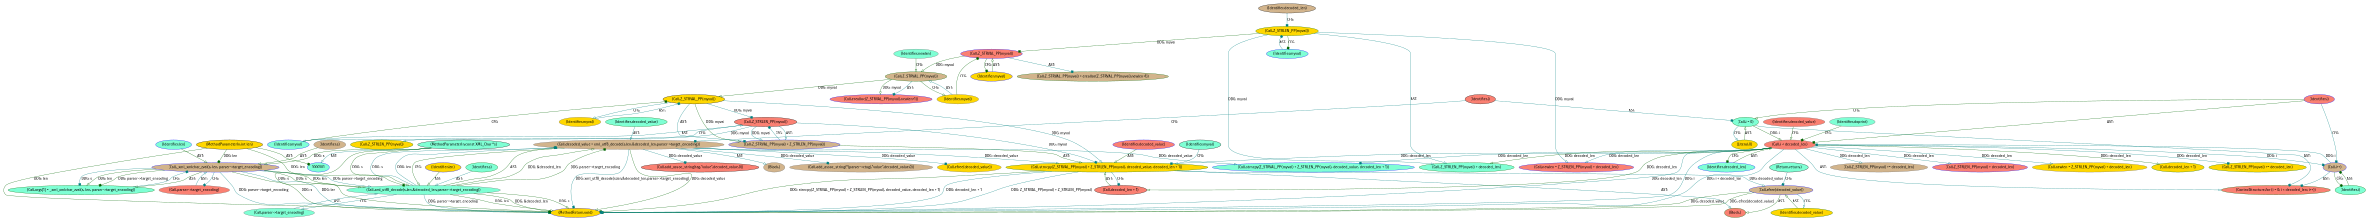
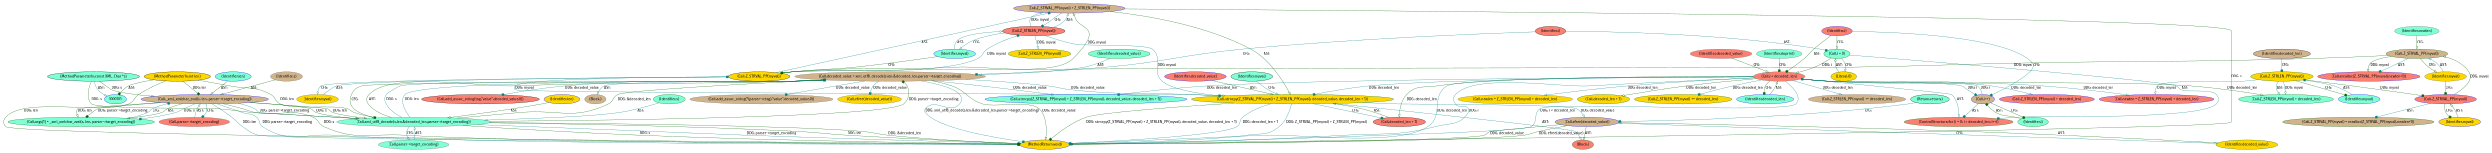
  digraph {
    fontname="Fira Sans"
    node [color=blue fillcolor=aquamarine fontname="Fira Sans" style=filled]
    edge [arrowhead=onormal color=teal fontname="Fira Sans"]
    n1 [color=darkgreen fillcolor=gold label="(Call,strncpy(Z_STRVAL_PP(myval) + Z_STRLEN_PP(myval), decoded_value, decoded_len + 1))"]
    n2 [fillcolor=tan label="(Call,efree(decoded_value))"]
    n3 [color=black fillcolor=salmon label="(Call,decoded_len + 1)"]
    n4 [fillcolor=gold label="(MethodReturn,void)"]
    n5 [color=darkgreen fillcolor=salmon label="(Block,)"]
    n6 [color=darkgreen fillcolor=gold label="(Identifier,decoded_value)"]
    n7 [color=black fillcolor=gold label="(Call,Z_STRVAL_PP(myval))"]
    n8 [color=black fillcolor=salmon label="(Call,Z_STRLEN_PP(myval))"]
    n9 [color=gray40 fillcolor=gold label="(Identifier,myval)"]
    n10 [fillcolor=tan label="(Call,Z_STRVAL_PP(myval) + Z_STRLEN_PP(myval))"]
    n11 [label="(Identifier,myval)"]
    n12 [color=darkgreen fillcolor=gold label="(Call,Z_STRLEN_PP(myval))"]
    n13 [color=darkgreen fillcolor=tan label="(Call,Z_STRVAL_PP(myval))"]
    n14 [color=gray40 fillcolor=gold label="(Identifier,myval)"]
    n15 [fillcolor=salmon label="(Call,erealloc(Z_STRVAL_PP(myval),newlen+1))"]
    n16 [fillcolor=salmon label="(Call,Z_STRVAL_PP(myval))"]
    n17 [color=darkgreen fillcolor=tan label="(Call,Z_STRVAL_PP(myval) = erealloc(Z_STRVAL_PP(myval),newlen+1))"]
    n18 [fillcolor=gold label="(Identifier,myval)"]
    n19 [color=darkgreen fillcolor=gold label="(Call,Z_STRLEN_PP(myval))"]
    n20 [fillcolor=salmon label="(Call,newlen = Z_STRLEN_PP(myval) + decoded_len)"]
    n21 [label="(Identifier,myval)"]
    n22 [color=darkgreen label="(Call,Z_STRLEN_PP(myval) + decoded_len)"]
    n23 [color=gray40 fillcolor=tan label="(Call,decoded_value = xml_utf8_decode(s,len,&decoded_len,parser->target_encoding))"]
    n24 [color=gray40 label="(Call,xml_utf8_decode(s,len,&decoded_len,parser->target_encoding))"]
    n25 [color=black fillcolor=salmon label="(Call,add_assoc_string(tag,\"value\",decoded_value,0))"]
    n26 [color=gray40 fillcolor=tan label="(Block,)"]
    n27 [color=gray40 fillcolor=tan label="(Call,add_assoc_string(*(parser->ctag),\"value\",decoded_value,0))"]
    n28 [label="(Call,strncpy(Z_STRVAL_PP(myval) + Z_STRLEN_PP(myval), decoded_value, decoded_len + 1))"]
    n29 [color=gray40 fillcolor=gold label="(Call,efree(decoded_value))"]
    n30 [color=gray40 label="(Call,parser->target_encoding)"]
    n31 [fillcolor=tan label="(Call,_xml_xmlchar_zval(s, len, parser->target_encoding))"]
    n32 [color=darkgreen label="(Call,args[1] = _xml_xmlchar_zval(s, len, parser->target_encoding))"]
    n33 [color=gray40 fillcolor=salmon label="(Call,parser->target_encoding)"]
    n34 [color=black label="(MethodParameterIn,const XML_Char *s)"]
    1000101
    n36 [color=black fillcolor=gold label="(MethodParameterIn,int len)"]
    n37 [color=gray40 fillcolor=salmon label="(Call,i < decoded_len)"]
    n38 [fillcolor=tan label="(Call,i++)"]
    n39 [color=darkgreen fillcolor=salmon label="(ControlStructure,for (i = 0; i < decoded_len; i++))"]
    n40 [color=gray40 fillcolor=tan label="(Call,Z_STRLEN_PP(myval) += decoded_len)"]
    n41 [fillcolor=salmon label="(Call,Z_STRLEN_PP(myval) + decoded_len)"]
    n42 [color=gray40 fillcolor=gold label="(Call,newlen = Z_STRLEN_PP(myval) + decoded_len)"]
    n43 [color=darkgreen fillcolor=gold label="(Call,decoded_len + 1)"]
    n44 [color=darkgreen fillcolor=gold label="(Call,Z_STRLEN_PP(myval) += decoded_len)"]
    n45 [label="(Identifier,decoded_len)"]
    n46 [color=darkgreen label="(Identifier,i)"]
    n47 [color=darkgreen label="(Call,i = 0)"]
    n48 [color=darkgreen fillcolor=gold label="(Literal,0)"]
    n49 [fillcolor=salmon label="(Identifier,decoded_value)"]
    n50 [color=gray40 label="(Identifier,newlen)"]
    n51 [color=gray40 fillcolor=salmon label="(Identifier,decoded_value)"]
    n52 [color=black label="(Return,return;)"]
    n53 [color=black fillcolor=salmon label="(Identifier,i)"]
    n54 [label="(Identifier,len)"]
    n55 [color=gray40 fillcolor=tan label="(Identifier,s)"]
    n56 [color=black fillcolor=tan label="(Identifier,decoded_len)"]
    n57 [fillcolor=salmon label="(Identifier,i)"]
    n58 [color=black label="(Identifier,myval)"]
    n59 [color=darkgreen label="(Identifier,decoded_value)"]
    n60 [fillcolor=gold label="(Identifier,len)"]
    n61 [color=gray40 label="(Identifier,doprint)"]
    n62 [color=darkgreen label="(Identifier,s)"]
    n1 -> n2 [label="DDG: decoded_value"]
    n1 -> n3 [arrowhead=box label="CFG: "]
    n1 -> n4 [label="DDG: Z_STRVAL_PP(myval) + Z_STRLEN_PP(myval)"]
    n1 -> n4 [arrowhead=box color=darkgreen label="DDG: strncpy(Z_STRVAL_PP(myval) + Z_STRLEN_PP(myval), decoded_value, decoded_len + 1)"]
    n1 -> n4 [label="DDG: decoded_len + 1"]
    n1 -> n5 [label="AST: "]
    n2 -> n4 [color=darkgreen label="DDG: decoded_value"]
    n2 -> n4 [color=darkgreen label="DDG: efree(decoded_value)"]
    n2 -> n5 [color=darkgreen label="AST: "]
    n2 -> n6 [label="CFG: "]
    n3 -> n1 [color=darkgreen label="AST: "]
    n6 -> n2 [color=darkgreen label="AST: "]
    n7 -> n1 [label="DDG: myval"]
    n7 -> n8 [arrowhead=box label="DDG: myval"]
    n7 -> n9 [label="CFG: "]
    n7 -> n10 [arrowhead=box label="AST: "]
    n7 -> n10 [color=darkgreen label="DDG: myval"]
    n8 -> n1 [arrowhead=box label="DDG: myval"]
    n8 -> n10 [label="AST: "]
    n8 -> n10 [label="DDG: myval"]
    n8 -> n11 [label="CFG: "]
    n8 -> n12 [label="DDG: myval"]
    n9 -> n7 [arrowhead=box label="AST: "]
    n10 -> n1 [color=darkgreen label="AST: "]
    n10 -> n8 [arrowhead=box label="CFG: "]
    n11 -> n7 [arrowhead=box color=darkgreen label="CFG: "]
    n11 -> n8 [label="AST: "]
    n13 -> n7 [color=darkgreen label="DDG: myval"]
    n13 -> n14 [color=darkgreen label="CFG: "]
    n13 -> n15 [arrowhead=box label="AST: "]
    n13 -> n15 [color=darkgreen label="DDG: myval"]
    n14 -> n13 [label="AST: "]
    n14 -> n16 [arrowhead=box color=darkgreen label="CFG: "]
    n16 -> n13 [color=darkgreen label="DDG: myval"]
    n16 -> n17 [arrowhead=box label="AST: "]
    n16 -> n18 [arrowhead=box color=darkgreen label="CFG: "]
    n18 -> n16 [color=darkgreen label="AST: "]
    n19 -> n16 [arrowhead=box color=darkgreen label="DDG: myval"]
    n19 -> n20 [label="DDG: myval"]
    n19 -> n21 [arrowhead=box color=darkgreen label="CFG: "]
    n19 -> n22 [label="AST: "]
    n19 -> n22 [label="DDG: myval"]
    n21 -> n19 [arrowhead=box label="AST: "]
    n23 -> n1 [label="DDG: decoded_value"]
    n23 -> n4 [arrowhead=box label="DDG: xml_utf8_decode(s,len,&decoded_len,parser->target_encoding)"]
    n23 -> n4 [color=darkgreen label="DDG: decoded_value"]
    n23 -> n24 [color=darkgreen label="CFG: "]
    n23 -> n25 [arrowhead=box label="DDG: decoded_value"]
    n23 -> n26 [label="AST: "]
    n23 -> n27 [arrowhead=box label="DDG: decoded_value"]
    n23 -> n28 [label="DDG: decoded_value"]
    n23 -> n29 [arrowhead=box label="DDG: decoded_value"]
    n24 -> n4 [color=darkgreen label="DDG: s"]
    n24 -> n4 [arrowhead=box label="DDG: parser->target_encoding"]
    n24 -> n4 [color=darkgreen label="DDG: len"]
    n24 -> n4 [color=darkgreen label="DDG: &decoded_len"]
    n24 -> n23 [arrowhead=box color=darkgreen label="AST: "]
    n24 -> n23 [arrowhead=box label="DDG: s"]
    n24 -> n23 [arrowhead=box label="DDG: len"]
    n24 -> n23 [color=darkgreen label="DDG: &decoded_len"]
    n24 -> n23 [arrowhead=box color=darkgreen label="DDG: parser->target_encoding"]
    n24 -> n30 [label="CFG: "]
    n30 -> n24 [label="AST: "]
    n31 -> n4 [arrowhead=box color=darkgreen label="DDG: s"]
    n31 -> n4 [arrowhead=box label="DDG: len"]
    n31 -> n4 [arrowhead=box label="DDG: parser->target_encoding"]
    n31 -> n24 [color=darkgreen label="DDG: s"]
    n31 -> n24 [color=darkgreen label="DDG: len"]
    n31 -> n24 [label="DDG: parser->target_encoding"]
    n31 -> n32 [color=darkgreen label="AST: "]
    n31 -> n32 [arrowhead=box label="DDG: s"]
    n31 -> n32 [color=darkgreen label="DDG: len"]
    n31 -> n32 [arrowhead=box color=darkgreen label="DDG: parser->target_encoding"]
    n31 -> n33 [arrowhead=box label="CFG: "]
    n32 -> n31 [arrowhead=box label="CFG: "]
    n33 -> n31 [label="AST: "]
-   n34 -> n4 [color=darkgreen label="DDG: s"]
+   n10 -> n4 [color=darkgreen label="DDG: s"]
    n34 -> n24 [color=darkgreen label="DDG: s"]
    n34 -> n31 [color=darkgreen label="DDG: s"]
    n34 -> 1000101 [label="AST: "]
    n36 -> n4 [arrowhead=box color=darkgreen label="DDG: len"]
    n36 -> n24 [arrowhead=box color=darkgreen label="DDG: len"]
    n36 -> n31 [arrowhead=box color=darkgreen label="DDG: len"]
    n36 -> 1000101 [arrowhead=box color=darkgreen label="AST: "]
    n37 -> n1 [arrowhead=box label="DDG: decoded_len"]
    n37 -> n3 [color=darkgreen label="DDG: decoded_len"]
    n37 -> n4 [arrowhead=box label="DDG: decoded_len"]
    n37 -> n4 [arrowhead=box label="DDG: i"]
    n37 -> n4 [label="DDG: i < decoded_len"]
    n37 -> n20 [label="DDG: decoded_len"]
    n37 -> n22 [color=darkgreen label="DDG: decoded_len"]
    n37 -> n28 [arrowhead=box label="DDG: decoded_len"]
    n37 -> n38 [arrowhead=box label="DDG: i"]
    n37 -> n39 [label="AST: "]
    n37 -> n40 [label="DDG: decoded_len"]
    n37 -> n41 [label="DDG: decoded_len"]
    n37 -> n42 [label="DDG: decoded_len"]
    n37 -> n43 [color=darkgreen label="DDG: decoded_len"]
    n37 -> n44 [arrowhead=box label="DDG: decoded_len"]
    n37 -> n45 [arrowhead=box color=darkgreen label="CFG: "]
    n38 -> n37 [arrowhead=box label="DDG: i"]
    n38 -> n39 [arrowhead=box label="AST: "]
    n38 -> n46 [arrowhead=box color=darkgreen label="CFG: "]
    n45 -> n37 [color=darkgreen label="AST: "]
    n46 -> n38 [arrowhead=box color=darkgreen label="AST: "]
    n47 -> n37 [color=darkgreen label="DDG: i"]
    n47 -> n39 [arrowhead=box label="AST: "]
    n47 -> n48 [label="CFG: "]
    n48 -> n47 [color=darkgreen label="AST: "]
    n49 -> n1 [color=darkgreen label="AST: "]
    n50 -> n13 [color=darkgreen label="CFG: "]
    n51 -> n37 [color=darkgreen label="CFG: "]
    n52 -> n2 [arrowhead=box label="CFG: "]
    n53 -> n23 [arrowhead=box label="CFG: "]
    n53 -> n47 [arrowhead=box label="AST: "]
    n54 -> n31 [color=darkgreen label="AST: "]
    n55 -> n31 [color=darkgreen label="AST: "]
    n56 -> n19 [arrowhead=box label="CFG: "]
    n57 -> n37 [arrowhead=box color=darkgreen label="AST: "]
    n57 -> n38 [arrowhead=box label="CFG: "]
    n57 -> n47 [color=darkgreen label="CFG: "]
    n58 -> n1 [label="CFG: "]
    n59 -> n23 [label="AST: "]
    n60 -> n24 [color=darkgreen label="AST: "]
    n61 -> n37 [arrowhead=box color=darkgreen label="CFG: "]
    n62 -> n24 [label="AST: "]
  }
